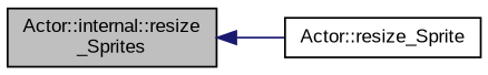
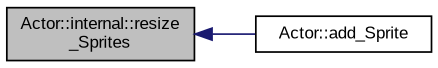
  digraph {
    rankdir=LR
    fontname="Liberation Sans"
    node [color=black fontname="Liberation Sans" fontsize=10 shape=record style=filled]
    n1 [fillcolor=grey75 fontcolor=black height=0.2 label="Actor::internal::resize\l_Sprites" width=0.4]
-   n2 [fillcolor=white height=0.2 label="Actor::resize_Sprite" width=0.4]
+   n2 [fillcolor=white height=0.2 label="Actor::add_Sprite" width=0.4]
    n1 -> n2 [color=midnightblue dir=back fontname="Liberation Sans" fontsize=10 labelfontname=Helvetica labelfontsize=10 style=solid]
  }
